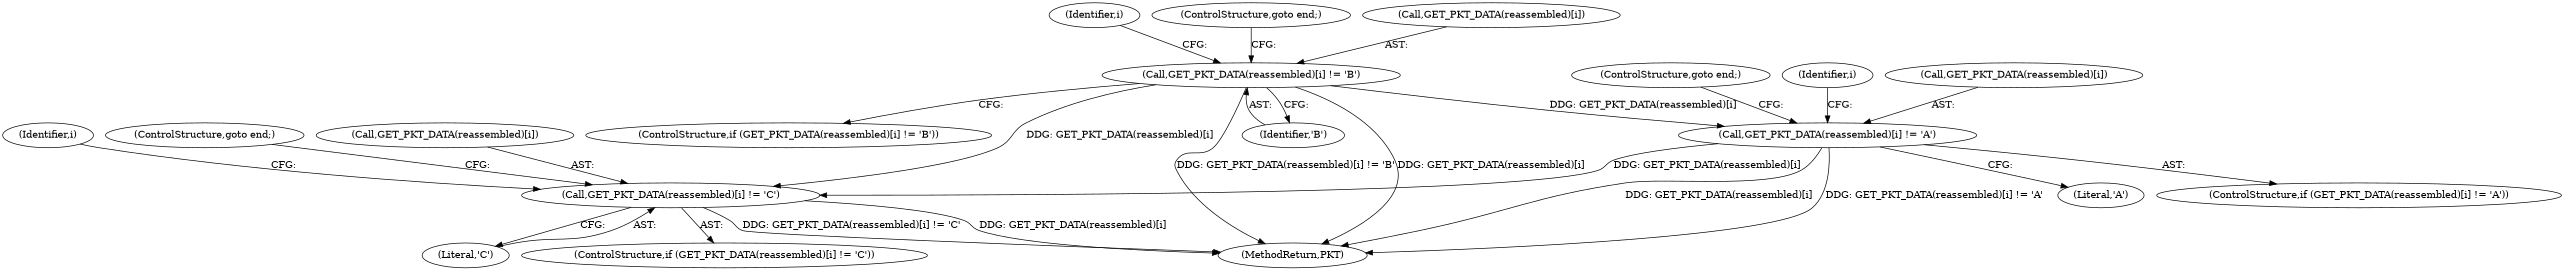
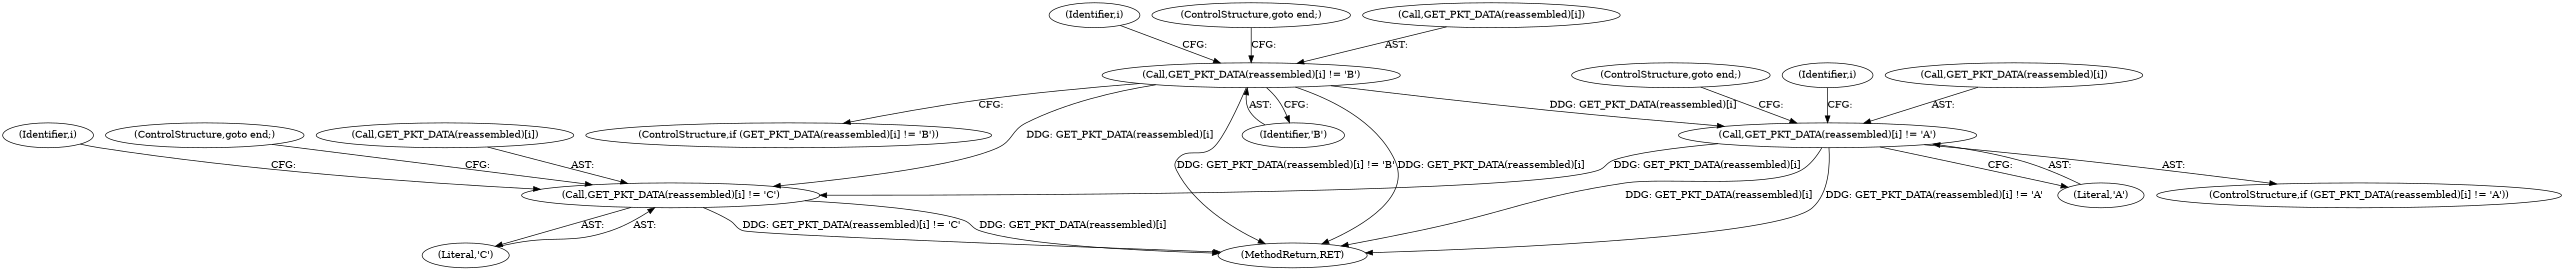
  digraph {
    n1 [label="(Call,GET_PKT_DATA(reassembled)[i] != 'C')"]
-   n2 [label="(MethodReturn,PKT)"]
+   n2 [label="(MethodReturn,RET)"]
    n3 [label="(Literal,'C')"]
-   n4 [label="(ControlStructure,if (GET_PKT_DATA(reassembled)[i] != 'C'))"]
    n5 [label="(Call,GET_PKT_DATA(reassembled)[i] != 'B')"]
    n6 [label="(ControlStructure,if (GET_PKT_DATA(reassembled)[i] != 'B'))"]
    n7 [label="(Identifier,'B')"]
    n8 [label="(Call,GET_PKT_DATA(reassembled)[i] != 'A')"]
    n9 [label="(Literal,'A')"]
    n10 [label="(ControlStructure,if (GET_PKT_DATA(reassembled)[i] != 'A'))"]
    n11 [label="(Identifier,i)"]
    n12 [label="(Identifier,i)"]
    n13 [label="(Call,GET_PKT_DATA(reassembled)[i])"]
    n14 [label="(Call,GET_PKT_DATA(reassembled)[i])"]
    n15 [label="(Identifier,i)"]
    n16 [label="(ControlStructure,goto end;)"]
    n17 [label="(ControlStructure,goto end;)"]
    n18 [label="(Call,GET_PKT_DATA(reassembled)[i])"]
    n19 [label="(ControlStructure,goto end;)"]
    n1 -> n2 [label="DDG: GET_PKT_DATA(reassembled)[i]"]
    n1 -> n2 [label="DDG: GET_PKT_DATA(reassembled)[i] != 'C'"]
-   n1 -> n3 [label="CFG: "]
-   n1 -> n4 [label="AST: "]
+   n1 -> n3 [label="AST: "]
    n3 -> n1 [label="AST: "]
    n5 -> n1 [label="DDG: GET_PKT_DATA(reassembled)[i]"]
    n5 -> n2 [label="DDG: GET_PKT_DATA(reassembled)[i] != 'B'"]
    n5 -> n2 [label="DDG: GET_PKT_DATA(reassembled)[i]"]
    n5 -> n6 [label="CFG: "]
    n5 -> n7 [label="CFG: "]
    n5 -> n8 [label="DDG: GET_PKT_DATA(reassembled)[i]"]
    n7 -> n5 [label="AST: "]
    n8 -> n1 [label="DDG: GET_PKT_DATA(reassembled)[i]"]
    n8 -> n2 [label="DDG: GET_PKT_DATA(reassembled)[i]"]
    n8 -> n2 [label="DDG: GET_PKT_DATA(reassembled)[i] != 'A'"]
    n8 -> n9 [label="CFG: "]
    n8 -> n10 [label="AST: "]
+   n9 -> n8 [label="AST: "]
    n11 -> n8 [label="CFG: "]
    n12 -> n1 [label="CFG: "]
    n13 -> n8 [label="AST: "]
    n14 -> n1 [label="AST: "]
    n15 -> n5 [label="CFG: "]
    n16 -> n8 [label="CFG: "]
    n17 -> n5 [label="CFG: "]
    n18 -> n5 [label="AST: "]
    n19 -> n1 [label="CFG: "]
  }
